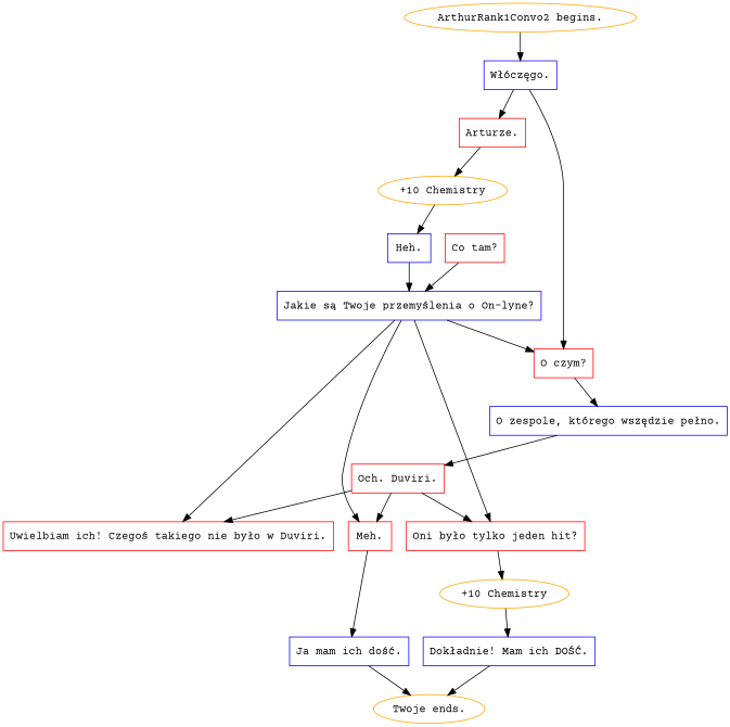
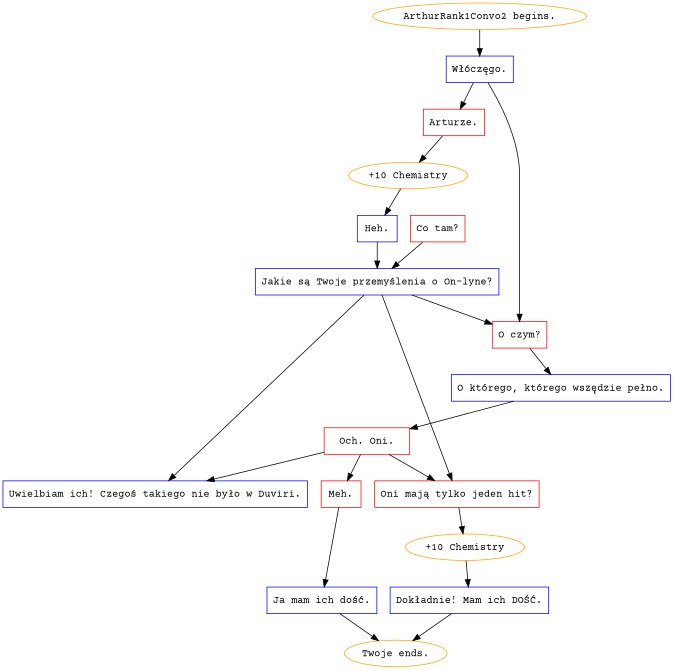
  digraph {
    fontname="Courier Prime"
    node [color=red fontname="Courier Prime" shape=box]
    edge [fontname="Courier Prime"]
    "ArthurRank1Convo2 begins." [color=orange shape=""]
    n2 [color=blue label="Włóczęgo."]
    n3 [label="Arturze."]
    n4 [label="O czym?"]
    n5 [color=orange label="+10 Chemistry" shape=""]
    n6 [label="Co tam?"]
    n7 [color=blue label="Jakie są Twoje przemyślenia o On-lyne?"]
    n8 [color=blue label="Heh."]
-   n9 [label="Oni było tylko jeden hit?"]
-   n10 [label="Uwielbiam ich! Czegoś takiego nie było w Duviri."]
+   n9 [label="Oni mają tylko jeden hit?"]
+   n10 [color=blue label="Uwielbiam ich! Czegoś takiego nie było w Duviri."]
    n11 [label="Meh."]
-   n12 [color=blue label="O zespole, którego wszędzie pełno."]
+   n12 [color=blue label="O którego, którego wszędzie pełno."]
    n13 [color=orange label="+10 Chemistry" shape=""]
    n14 [color=blue label="Ja mam ich dość."]
-   n15 [label="Och. Duviri."]
+   n15 [label="Och. Oni."]
    n16 [color=blue label="Dokładnie! Mam ich DOŚĆ."]
    n17 [color=orange label="Twoje ends." shape=""]
    "ArthurRank1Convo2 begins." -> n2
    n2 -> n3
    n2 -> n4
    n3 -> n5
    n4 -> n12
    n5 -> n8
    n6 -> n7
    n7 -> n4
    n7 -> n9
    n7 -> n10
-   n7 -> n11
    n8 -> n7
    n9 -> n13
    n11 -> n14
    n12 -> n15
    n13 -> n16
    n14 -> n17
    n15 -> n9
    n15 -> n10
    n15 -> n11
    n16 -> n17
  }
